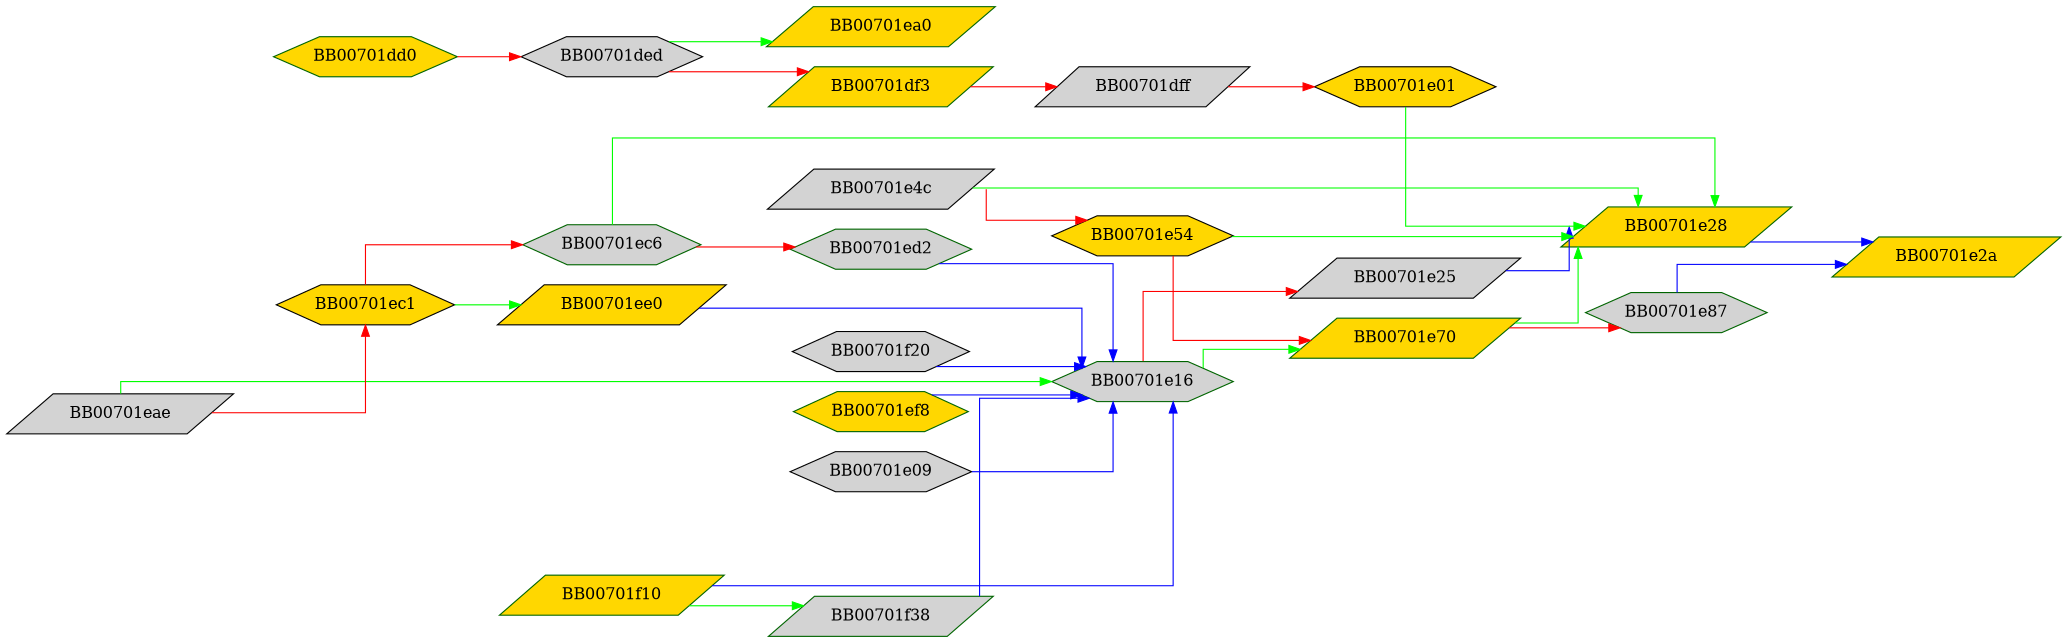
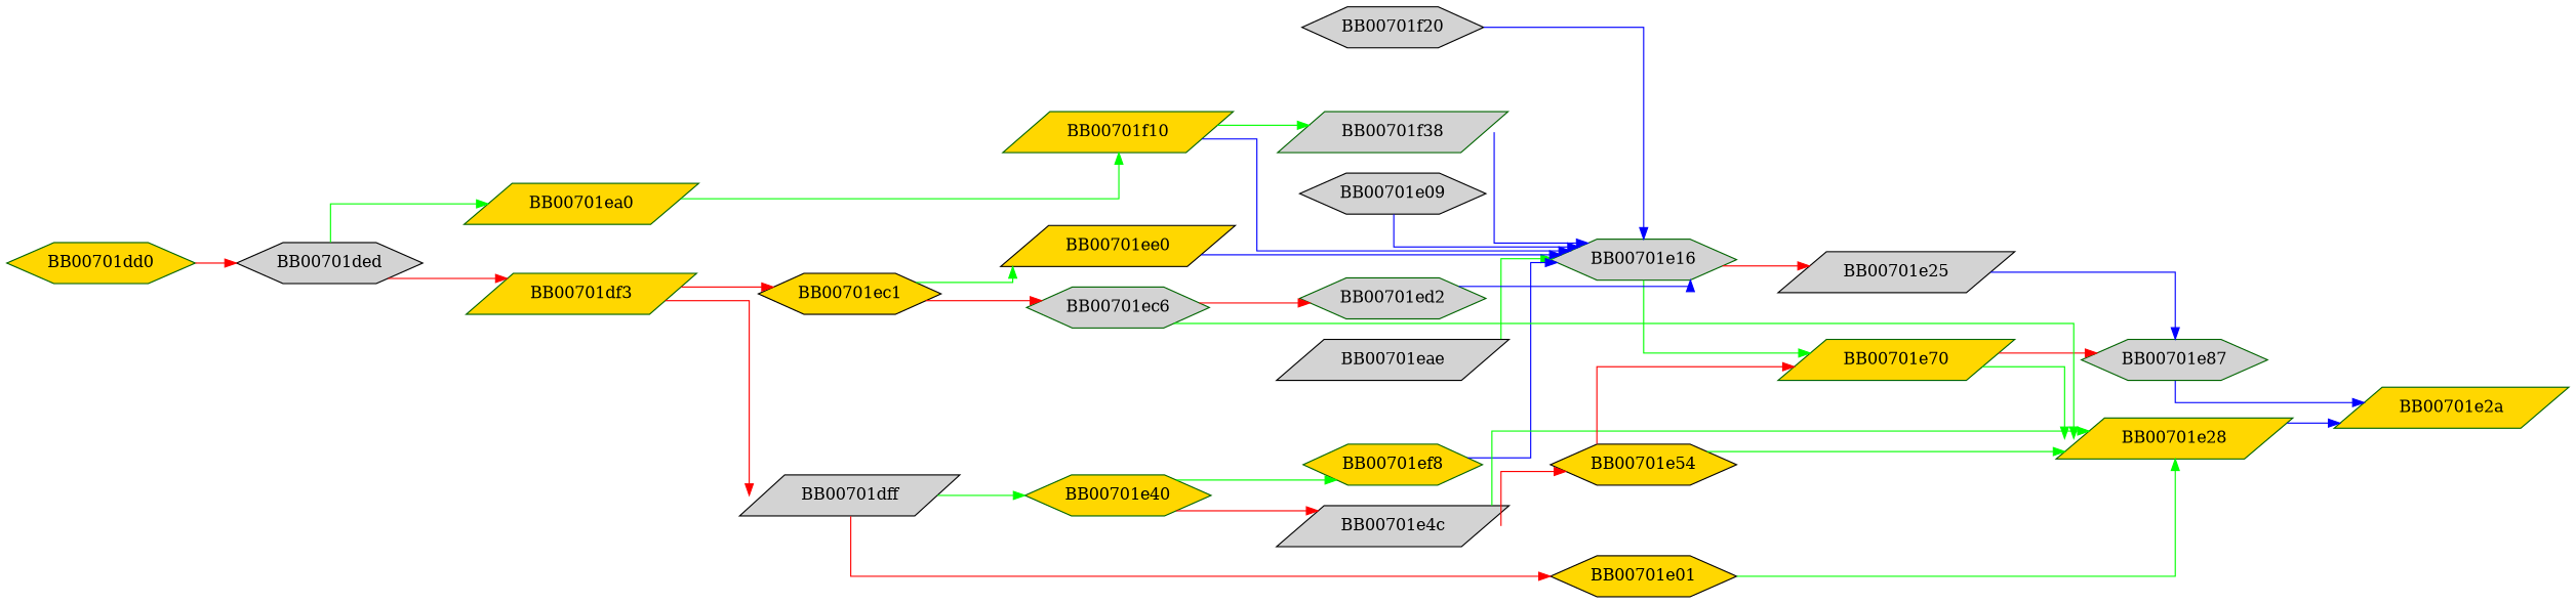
  digraph {
    rankdir=LR
    splines=ortho
    node [color=darkgreen fillcolor=gold shape=hexagon style=filled]
    edge [color=green]
    BB00701dd0
    BB00701ded [color=black fillcolor=lightgrey]
    BB00701f38 [fillcolor=lightgrey shape=parallelogram]
    BB00701e16 [fillcolor=lightgrey]
    BB00701ea0 [shape=parallelogram]
    BB00701df3 [shape=parallelogram]
    BB00701e70 [shape=parallelogram]
    BB00701e25 [color=black fillcolor=lightgrey shape=parallelogram]
    BB00701f10 [shape=parallelogram]
    BB00701dff [color=black fillcolor=lightgrey shape=parallelogram]
    BB00701eae [color=black fillcolor=lightgrey shape=parallelogram]
    BB00701ec1 [color=black]
    BB00701f20 [color=black fillcolor=lightgrey]
+   BB00701e40
    BB00701e01 [color=black]
    BB00701ef8
    BB00701e4c [color=black fillcolor=lightgrey shape=parallelogram]
    BB00701e28 [shape=parallelogram]
    BB00701e54 [color=black]
    BB00701e2a [shape=parallelogram]
    BB00701e09 [color=black fillcolor=lightgrey]
    BB00701e87 [fillcolor=lightgrey]
    BB00701ee0 [color=black shape=parallelogram]
    BB00701ec6 [fillcolor=lightgrey]
    BB00701ed2 [fillcolor=lightgrey]
    BB00701dd0 -> BB00701ded [color=red]
    BB00701ded -> BB00701ea0
    BB00701ded -> BB00701df3 [color=red]
    BB00701f38 -> BB00701e16 [color=blue]
    BB00701e16 -> BB00701e70
    BB00701e16 -> BB00701e25 [color=red]
+   BB00701ea0 -> BB00701f10
    BB00701df3 -> BB00701dff [color=red]
    BB00701e70 -> BB00701e28
    BB00701e70 -> BB00701e87 [color=red]
-   BB00701e25 -> BB00701e28 [color=blue]
+   BB00701e25 -> BB00701e87 [color=blue]
    BB00701f10 -> BB00701f38
    BB00701f10 -> BB00701e16 [color=blue]
+   BB00701dff -> BB00701e40
    BB00701dff -> BB00701e01 [color=red]
    BB00701eae -> BB00701e16
-   BB00701eae -> BB00701ec1 [color=red]
+   BB00701df3 -> BB00701ec1 [color=red]
    BB00701ec1 -> BB00701ee0
    BB00701ec1 -> BB00701ec6 [color=red]
    BB00701f20 -> BB00701e16 [color=blue]
+   BB00701e40 -> BB00701ef8
+   BB00701e40 -> BB00701e4c [color=red]
    BB00701e01 -> BB00701e28
    BB00701ef8 -> BB00701e16 [color=blue]
    BB00701e4c -> BB00701e28
    BB00701e4c -> BB00701e54 [color=red]
    BB00701e28 -> BB00701e2a [color=blue]
    BB00701e54 -> BB00701e70 [color=red]
    BB00701e54 -> BB00701e28
    BB00701e09 -> BB00701e16 [color=blue]
    BB00701e87 -> BB00701e2a [color=blue]
    BB00701ee0 -> BB00701e16 [color=blue]
    BB00701ec6 -> BB00701e28
    BB00701ec6 -> BB00701ed2 [color=red]
    BB00701ed2 -> BB00701e16 [color=blue]
  }
